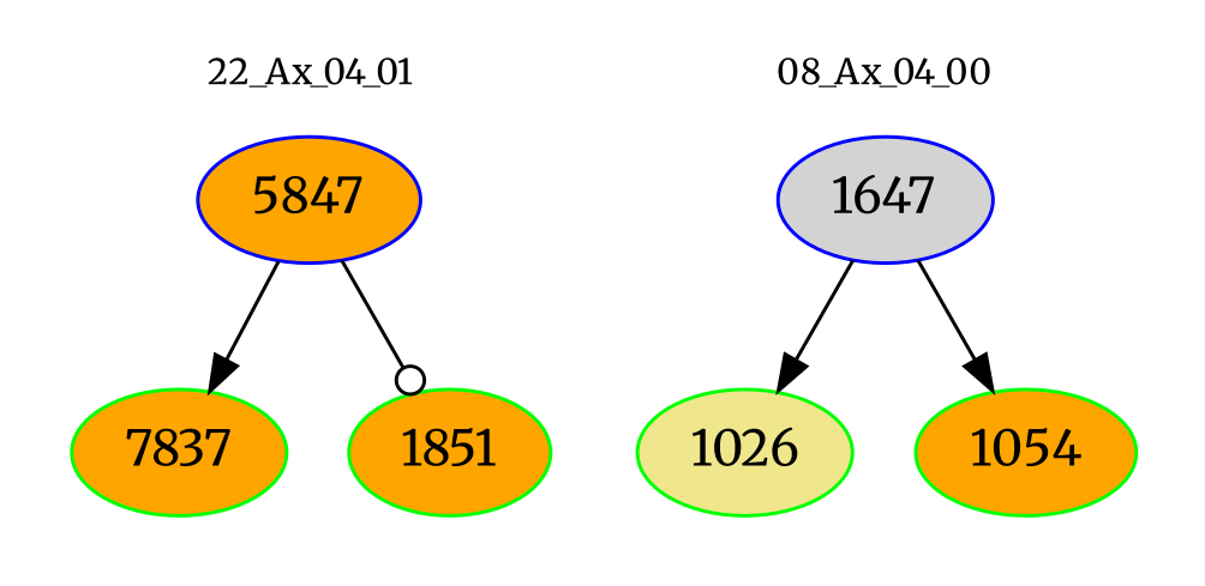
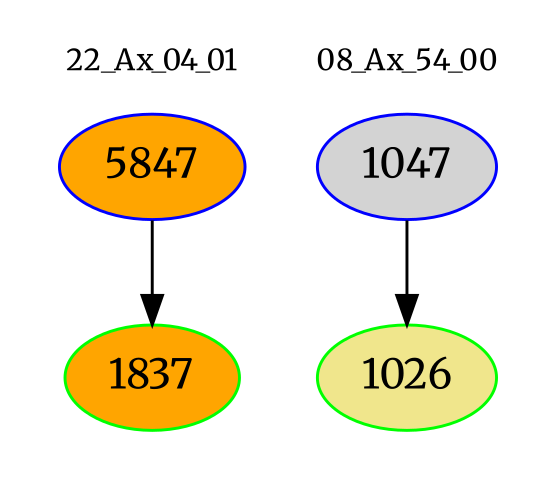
  digraph {
    fontname=Merriweather
    node [color=green fillcolor=orange fontname=Merriweather style=filled]
    edge [arrowhead=normal color=black fontname=Merriweather]
    n1 [color=blue label=5847]
-   n2 [label=7837]
-   n3 [label=1851]
-   n4 [color=blue fillcolor=lightgrey label=1647]
+   n2 [label=1837]
+   n4 [color=blue fillcolor=lightgrey label=1047]
    n5 [fillcolor=khaki label=1026]
-   n6 [label=1054]
    subgraph cluster_1 {
      color=white
      fontsize=10
      label="22_Ax_04_01"
      n1
      n2
-     n3
    }
    subgraph cluster_2 {
      color=white
      fontsize=10
-     label="08_Ax_04_00"
+     label="08_Ax_54_00"
      n4
      n5
-     n6
    }
    n1 -> n2
-   n1 -> n3 [arrowhead=odot]
    n4 -> n5
-   n4 -> n6
  }
